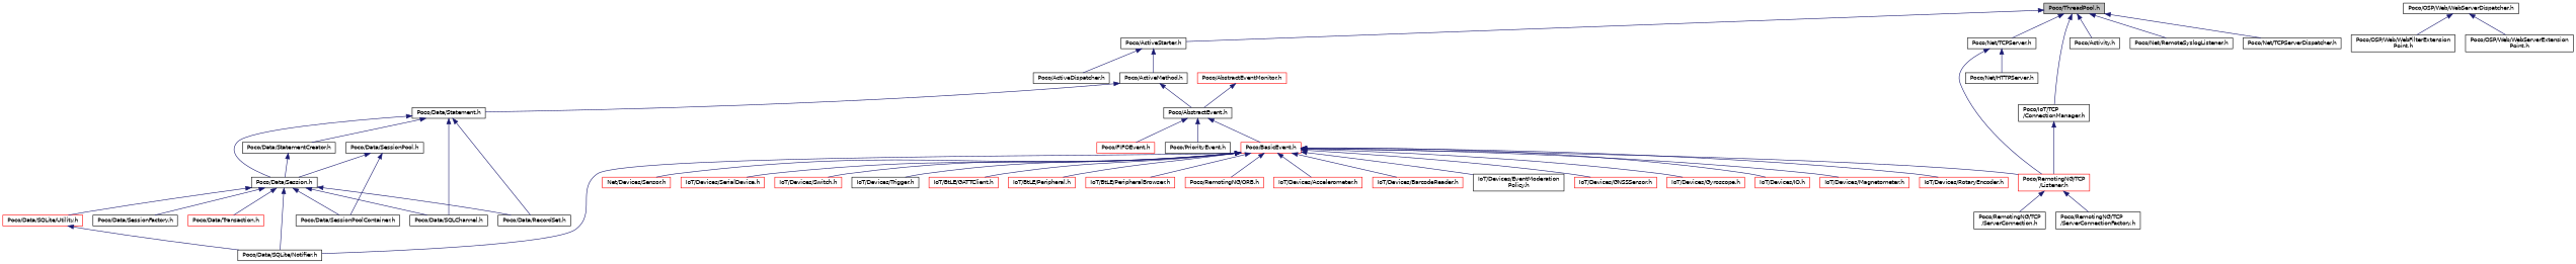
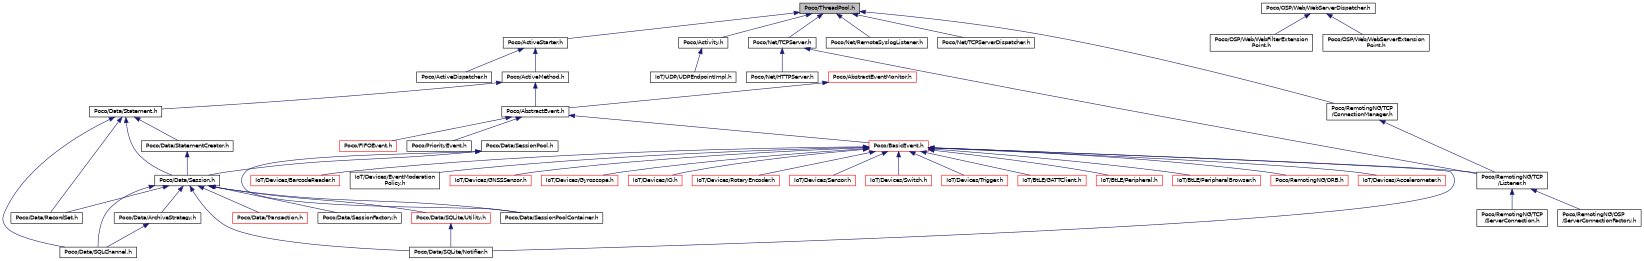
  digraph {
    node [color=black fillcolor=white fontname=Helvetica fontsize=10 shape=record style=filled]
    edge [color=midnightblue dir=back fontname=Helvetica fontsize=10 labelfontname=Helvetica labelfontsize=10 style=solid]
    n1 [fillcolor=grey75 fontcolor=black height=0.2 label="Poco/ThreadPool.h" width=0.4]
    n2 [height=0.2 label="Poco/ActiveStarter.h" width=0.4]
    n3 [height=0.2 label="Poco/Activity.h" width=0.4]
    n4 [height=0.2 label="Poco/Net/TCPServer.h" width=0.4]
    n5 [height=0.2 label="Poco/Net/RemoteSyslogListener.h" width=0.4]
    n6 [height=0.2 label="Poco/Net/TCPServerDispatcher.h" width=0.4]
-   n7 [height=0.2 label="Poco/IoT/TCP\l/ConnectionManager.h" width=0.4]
+   n7 [height=0.2 label="Poco/RemotingNG/TCP\l/ConnectionManager.h" width=0.4]
    n8 [height=0.2 label="Poco/ActiveMethod.h" width=0.4]
    n9 [height=0.2 label="Poco/ActiveDispatcher.h" width=0.4]
-   n11 [color=red height=0.2 label="Poco/RemotingNG/TCP\l/Listener.h" width=0.4]
+   n10 [height=0.2 label="IoT/UDP/UDPEndpointImpl.h" width=0.4]
+   n11 [height=0.2 label="Poco/RemotingNG/TCP\l/Listener.h" width=0.4]
    n12 [height=0.2 label="Poco/Net/HTTPServer.h" width=0.4]
    n13 [height=0.2 label="Poco/OSP/Web/WebServerDispatcher.h" width=0.4]
    n14 [height=0.2 label="Poco/OSP/Web/WebFilterExtension\lPoint.h" width=0.4]
    n15 [height=0.2 label="Poco/OSP/Web/WebServerExtension\lPoint.h" width=0.4]
    n16 [height=0.2 label="Poco/Data/Statement.h" width=0.4]
    n17 [height=0.2 label="Poco/AbstractEvent.h" width=0.4]
    n18 [color=red height=0.2 label="Poco/AbstractEventMonitor.h" width=0.4]
    n19 [height=0.2 label="Poco/Data/Session.h" width=0.4]
    n20 [height=0.2 label="Poco/Data/SQLChannel.h" width=0.4]
    n21 [height=0.2 label="Poco/Data/RecordSet.h" width=0.4]
    n22 [height=0.2 label="Poco/Data/StatementCreator.h" width=0.4]
    n23 [color=red height=0.2 label="Poco/BasicEvent.h" width=0.4]
    n24 [color=red height=0.2 label="Poco/FIFOEvent.h" width=0.4]
    n25 [height=0.2 label="Poco/PriorityEvent.h" width=0.4]
    n26 [color=red height=0.2 label="IoT/BtLE/GATTClient.h" width=0.4]
    n27 [color=red height=0.2 label="IoT/BtLE/Peripheral.h" width=0.4]
    n28 [color=red height=0.2 label="IoT/BtLE/PeripheralBrowser.h" width=0.4]
    n29 [color=red height=0.2 label="Poco/RemotingNG/ORB.h" width=0.4]
    n30 [color=red height=0.2 label="IoT/Devices/Accelerometer.h" width=0.4]
    n31 [color=red height=0.2 label="IoT/Devices/BarcodeReader.h" width=0.4]
    n32 [height=0.2 label="IoT/Devices/EventModeration\lPolicy.h" width=0.4]
    n33 [color=red height=0.2 label="IoT/Devices/GNSSSensor.h" width=0.4]
    n34 [color=red height=0.2 label="IoT/Devices/Gyroscope.h" width=0.4]
    n35 [color=red height=0.2 label="IoT/Devices/IO.h" width=0.4]
-   n36 [color=red height=0.2 label="IoT/Devices/Magnetometer.h" width=0.4]
    n37 [color=red height=0.2 label="IoT/Devices/RotaryEncoder.h" width=0.4]
-   n38 [color=red height=0.2 label="Net/Devices/Sensor.h" width=0.4]
-   n39 [color=red height=0.2 label="IoT/Devices/SerialDevice.h" width=0.4]
+   n38 [color=red height=0.2 label="IoT/Devices/Sensor.h" width=0.4]
    n40 [color=red height=0.2 label="IoT/Devices/Switch.h" width=0.4]
-   n41 [height=0.2 label="IoT/Devices/Trigger.h" width=0.4]
+   n41 [color=red height=0.2 label="IoT/Devices/Trigger.h" width=0.4]
    n42 [height=0.2 label="Poco/Data/SQLite/Notifier.h" width=0.4]
    n43 [height=0.2 label="Poco/RemotingNG/TCP\l/ServerConnection.h" width=0.4]
-   n44 [height=0.2 label="Poco/RemotingNG/TCP\l/ServerConnectionFactory.h" width=0.4]
+   n44 [height=0.2 label="Poco/RemotingNG/OSP\l/ServerConnectionFactory.h" width=0.4]
+   n45 [height=0.2 label="Poco/Data/ArchiveStrategy.h" width=0.4]
    n46 [color=red height=0.2 label="Poco/Data/Transaction.h" width=0.4]
    n47 [height=0.2 label="Poco/Data/SessionFactory.h" width=0.4]
    n48 [height=0.2 label="Poco/Data/SessionPoolContainer.h" width=0.4]
    n49 [color=red height=0.2 label="Poco/Data/SQLite/Utility.h" width=0.4]
    n50 [height=0.2 label="Poco/Data/SessionPool.h" width=0.4]
    n1 -> n2
    n1 -> n3
    n1 -> n4
    n1 -> n5
    n1 -> n6
    n1 -> n7
    n2 -> n8
    n2 -> n9
+   n3 -> n10
    n4 -> n11
    n4 -> n12
    n7 -> n11
    n8 -> n16
    n8 -> n17
    n11 -> n43
    n11 -> n44
    n13 -> n14
    n13 -> n15
    n16 -> n19
    n16 -> n20
    n16 -> n21
    n16 -> n22
    n17 -> n23
    n17 -> n24
    n17 -> n25
    n18 -> n17
    n19 -> n20
    n19 -> n21
    n19 -> n42
+   n19 -> n45
    n19 -> n46
    n19 -> n47
    n19 -> n48
    n19 -> n49
    n22 -> n19
    n23 -> n11
    n23 -> n26
    n23 -> n27
    n23 -> n28
    n23 -> n29
    n23 -> n30
    n23 -> n31
    n23 -> n32
    n23 -> n33
    n23 -> n34
    n23 -> n35
-   n23 -> n36
    n23 -> n37
    n23 -> n38
-   n23 -> n39
    n23 -> n40
    n23 -> n41
    n23 -> n42
+   n45 -> n20
    n49 -> n42
    n50 -> n19
    n50 -> n48
  }
